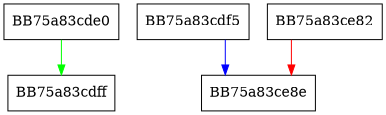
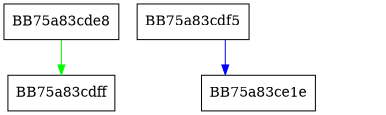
  digraph {
    splines=ortho
    node [shape=box]
-   BB75a83cde0
+   BB75a83cde0 [label=BB75a83cde8]
    BB75a83cdff
    BB75a83cdf5
-   BB75a83ce8e
-   BB75a83ce82
+   BB75a83ce8e [label=BB75a83ce1e]
    BB75a83cde0 -> BB75a83cdff [color=green]
    BB75a83cdf5 -> BB75a83ce8e [color=blue]
-   BB75a83ce82 -> BB75a83ce8e [color=red]
  }
